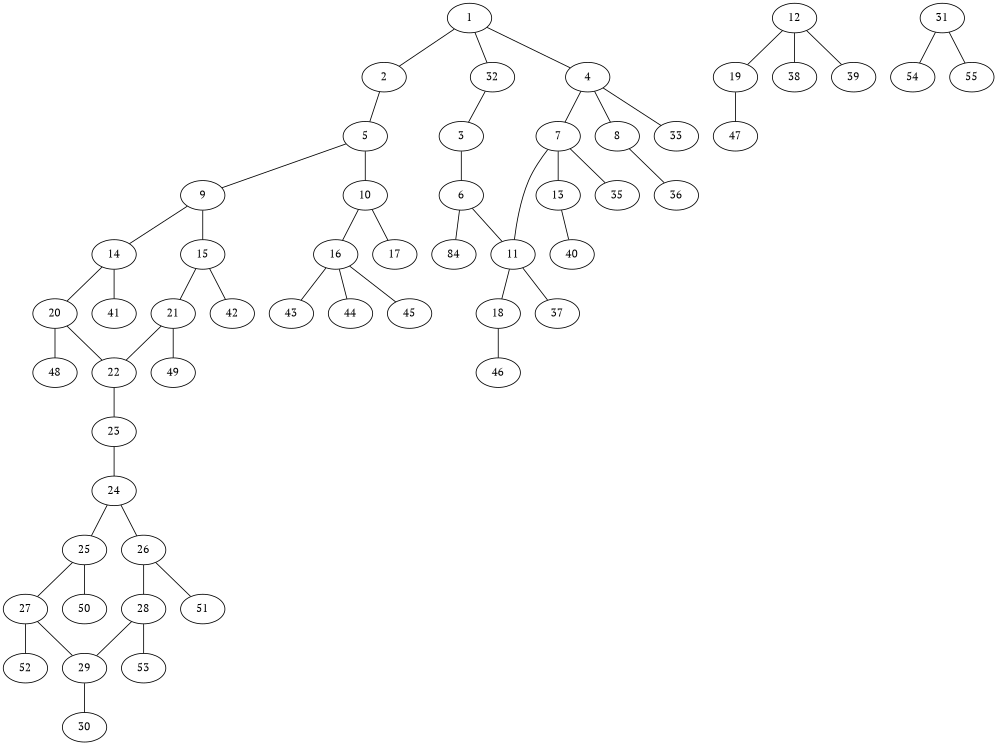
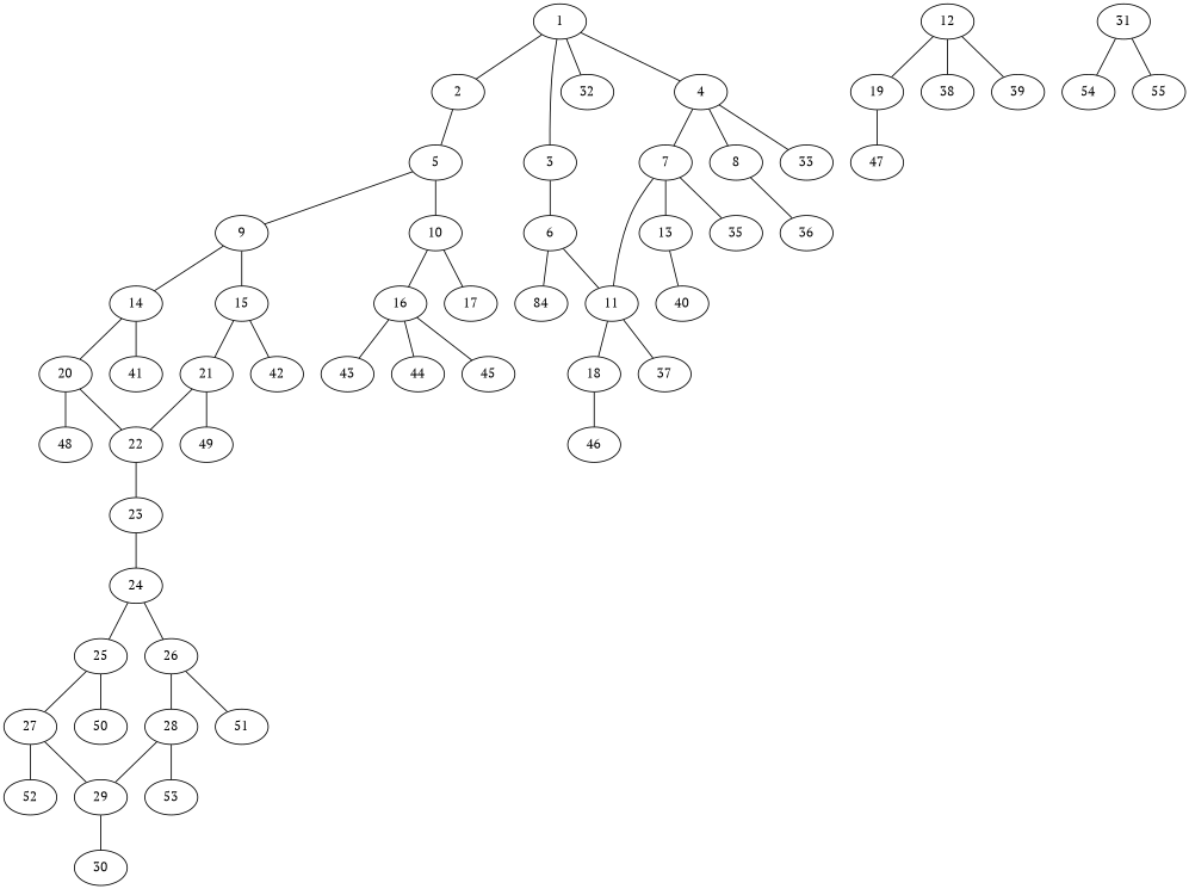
  graph {
    fontname="PT Serif"
    node [chem=H fontname="PT Serif"]
    edge [fontname="PT Serif" valence=1]
    1 [chem=C]
    2 [chem=O]
    3 [chem=O]
    4 [chem=C]
    32
    5 [chem=N]
    6 [chem=C]
    7 [chem=C]
    8 [chem=O]
    33
    9 [chem=C]
    10 [chem=C]
    11 [chem=C]
    n14 [label=84]
    13 [chem=O]
    35
    36
    14 [chem=C]
    15 [chem=C]
    16 [chem=C]
    17 [chem=O]
    18 [chem=O]
    37
    12 [chem=C]
    19 [chem=O]
    38
    39
    40
    20 [chem=C]
    41
    21 [chem=C]
    42
    43
    44
    45
    46
    47
    22 [chem=C]
    48
    49
    23 [chem=O]
    24 [chem=C]
    25 [chem=C]
    26 [chem=C]
    27 [chem=C]
    50
    28 [chem=C]
    51
    29 [chem=C]
    52
    53
    30 [chem=Cl]
    31 [chem=O]
    54
    55
    1 -- 2
-   32 -- 3
+   1 -- 3
    1 -- 4
    1 -- 32
    2 -- 5
    3 -- 6
    4 -- 7
    4 -- 8
    4 -- 33
    5 -- 9
    5 -- 10
    6 -- 11
    6 -- n14
    7 -- 11
    7 -- 13
    7 -- 35
    8 -- 36
    9 -- 14 [valence=2]
    9 -- 15
    10 -- 16
    10 -- 17 [valence=2]
    11 -- 18
    11 -- 37
    13 -- 40
    14 -- 20
    14 -- 41
    15 -- 21 [valence=2]
    15 -- 42
    16 -- 43
    16 -- 44
    16 -- 45
    18 -- 46
    12 -- 19
    12 -- 38
    12 -- 39
    19 -- 47
    20 -- 22 [valence=2]
    20 -- 48
    21 -- 22
    21 -- 49
    22 -- 23
    23 -- 24
    24 -- 25
    24 -- 26 [valence=2]
    25 -- 27 [valence=2]
    25 -- 50
    26 -- 28
    26 -- 51
    27 -- 29
    27 -- 52
    28 -- 29 [valence=2]
    28 -- 53
    29 -- 30
    31 -- 54
    31 -- 55
  }
